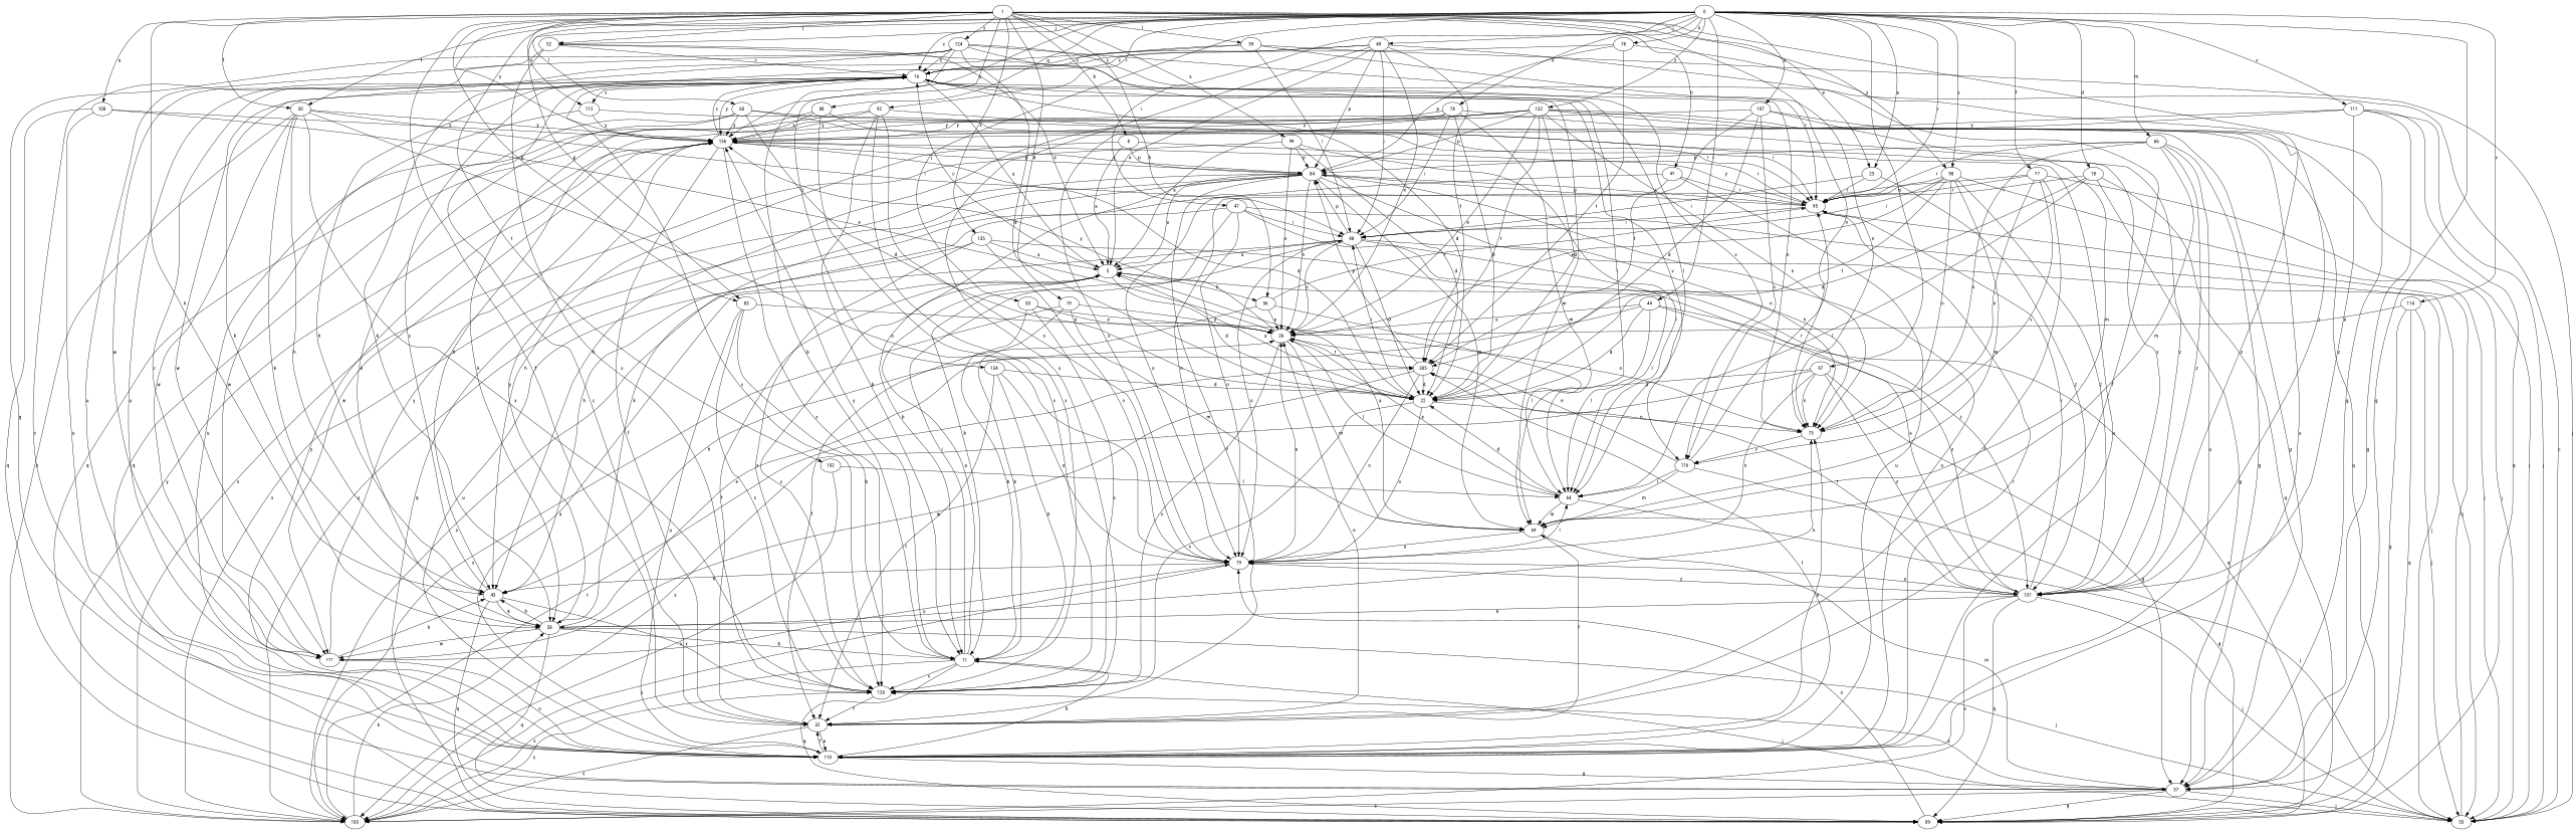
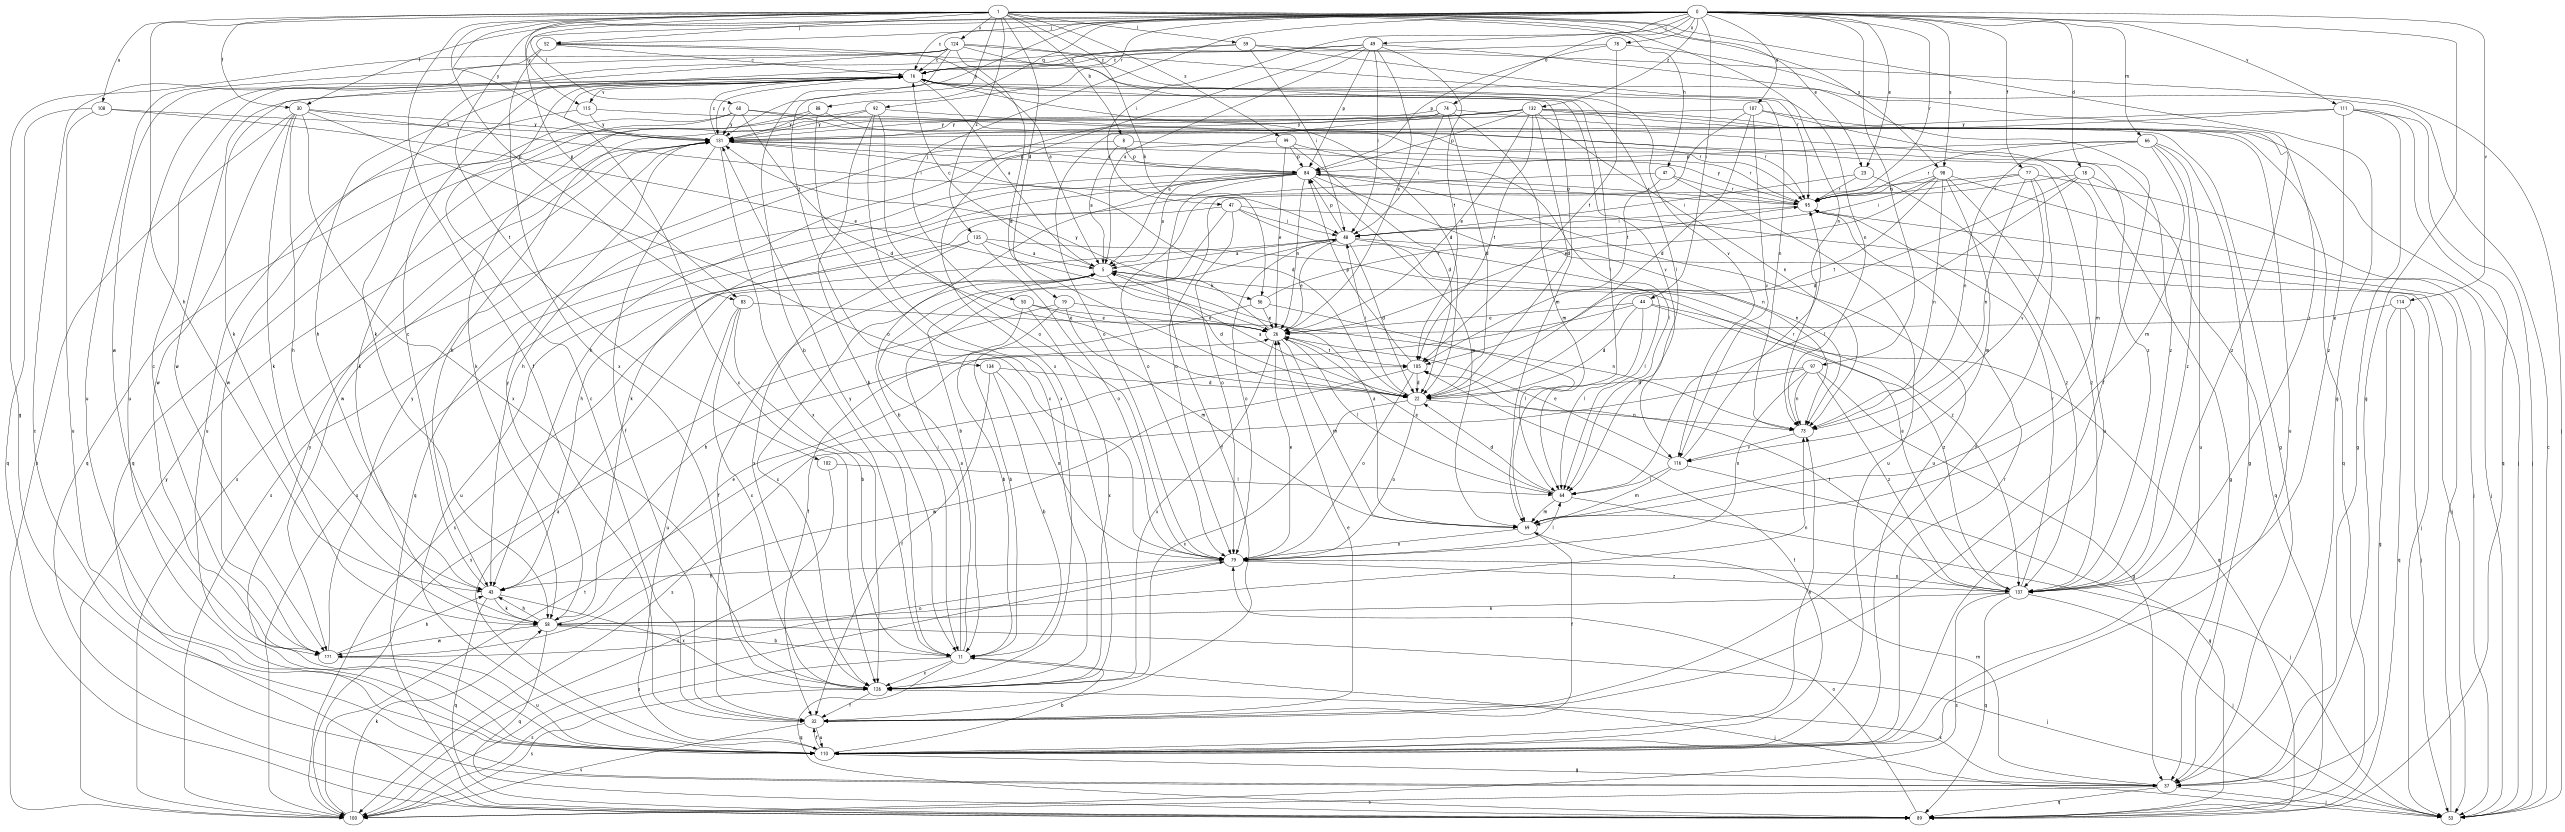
  strict digraph {
    fontname="Roboto Condensed"
    node [fontname="Roboto Condensed"]
    edge [fontname="Roboto Condensed"]
    0
    16
    18
    23
    27
    30
    37
    44
    47
    49
    50
    52
    66
    n14 [label=74]
    78
    83
    88
    92
    95
    97
    98
    102
    107
    111
    114
-   131 [label=136]
+   131
    132
    43
    73
    115
    5
    22
    126
    69
    116
    121
    89
    64
    48
    137
    32
    53
    79
    100
    58
    26
    11
    84
-   105 [label=305]
+   105
    110
    1
    8
    19
    42
    56
    59
    60
    99
    108
    124
    134
    135
    0 -> 16 [label=c]
    0 -> 18 [label=d]
    0 -> 23 [label=e]
    0 -> 27 [label=f]
    0 -> 30 [label=f]
    0 -> 37 [label=g]
    0 -> 44 [label=i]
    0 -> 47 [label=i]
    0 -> 49 [label=j]
    0 -> 50 [label=j]
    0 -> 52 [label=j]
    0 -> 66 [label=m]
    0 -> n14 [label=o]
    0 -> 78 [label=o]
    0 -> 83 [label=p]
    0 -> 88 [label=q]
    0 -> 92 [label=r]
    0 -> 95 [label=r]
    0 -> 97 [label=s]
    0 -> 98 [label=s]
    0 -> 102 [label=t]
    0 -> 107 [label=u]
    0 -> 111 [label=v]
    0 -> 114 [label=v]
    0 -> 131 [label=y]
    0 -> 132 [label=z]
    16 -> 131 [label=y]
    16 -> 43 [label=h]
    16 -> 73 [label=n]
    16 -> 115 [label=v]
    16 -> 5 [label=a]
    16 -> 22 [label=d]
    16 -> 126 [label=x]
    16 -> 69 [label=m]
    16 -> 116 [label=v]
    16 -> 121 [label=w]
    18 -> 37 [label=g]
    18 -> 95 [label=r]
    18 -> 22 [label=d]
    18 -> 89 [label=q]
    18 -> 64 [label=l]
    23 -> 95 [label=r]
    23 -> 48 [label=i]
    23 -> 137 [label=z]
    27 -> 95 [label=r]
    27 -> 73 [label=n]
    27 -> 116 [label=v]
    27 -> 32 [label=f]
    27 -> 53 [label=j]
    27 -> 79 [label=o]
    30 -> 131 [label=y]
    30 -> 43 [label=h]
    30 -> 126 [label=x]
    30 -> 121 [label=w]
    30 -> 48 [label=i]
    30 -> 79 [label=o]
    30 -> 100 [label=s]
    30 -> 58 [label=k]
    37 -> 16 [label=c]
    37 -> 126 [label=x]
    37 -> 69 [label=m]
    37 -> 89 [label=q]
    37 -> 53 [label=j]
    37 -> 100 [label=s]
    44 -> 43 [label=h]
    44 -> 22 [label=d]
    44 -> 89 [label=q]
    44 -> 64 [label=l]
    44 -> 137 [label=z]
    44 -> 26 [label=e]
    47 -> 43 [label=h]
    47 -> 73 [label=n]
    47 -> 48 [label=i]
    47 -> 53 [label=j]
    47 -> 79 [label=o]
    47 -> 11 [label=b]
    49 -> 16 [label=c]
    49 -> 5 [label=a]
    49 -> 126 [label=x]
    49 -> 48 [label=i]
    49 -> 32 [label=f]
    49 -> 58 [label=k]
    49 -> 26 [label=e]
    49 -> 84 [label=p]
    49 -> 105 [label=t]
    50 -> 73 [label=n]
    50 -> 126 [label=x]
    50 -> 26 [label=e]
    50 -> 11 [label=b]
    52 -> 16 [label=c]
    52 -> 5 [label=a]
    52 -> 126 [label=x]
    52 -> 64 [label=l]
    52 -> 110 [label=u]
    66 -> 37 [label=g]
    66 -> 95 [label=r]
    66 -> 73 [label=n]
    66 -> 69 [label=m]
    66 -> 137 [label=z]
    66 -> 84 [label=p]
    66 -> 110 [label=u]
    n14 -> 37 [label=g]
    n14 -> 131 [label=y]
    n14 -> 43 [label=h]
    n14 -> 22 [label=d]
    n14 -> 69 [label=m]
    n14 -> 89 [label=q]
    n14 -> 48 [label=i]
    78 -> 16 [label=c]
    78 -> 137 [label=z]
    78 -> 84 [label=p]
    78 -> 105 [label=t]
    83 -> 126 [label=x]
    83 -> 26 [label=e]
    83 -> 11 [label=b]
    83 -> 110 [label=u]
    88 -> 95 [label=r]
    88 -> 131 [label=y]
    88 -> 126 [label=x]
    88 -> 58 [label=k]
    92 -> 131 [label=y]
    92 -> 126 [label=x]
    92 -> 89 [label=q]
    92 -> 79 [label=o]
    92 -> 11 [label=b]
    92 -> 110 [label=u]
    95 -> 131 [label=y]
    95 -> 48 [label=i]
    95 -> 84 [label=p]
    97 -> 37 [label=g]
    97 -> 73 [label=n]
    97 -> 22 [label=d]
    97 -> 137 [label=z]
    97 -> 79 [label=o]
    97 -> 100 [label=s]
    98 -> 95 [label=r]
    98 -> 73 [label=n]
    98 -> 69 [label=m]
    98 -> 48 [label=i]
    98 -> 137 [label=z]
    98 -> 53 [label=j]
    98 -> 26 [label=e]
    98 -> 105 [label=t]
    102 -> 64 [label=l]
    102 -> 100 [label=s]
    107 -> 131 [label=y]
    107 -> 22 [label=d]
    107 -> 69 [label=m]
    107 -> 116 [label=v]
    107 -> 137 [label=z]
    107 -> 105 [label=t]
    111 -> 37 [label=g]
    111 -> 131 [label=y]
    111 -> 89 [label=q]
    111 -> 137 [label=z]
    111 -> 53 [label=j]
    111 -> 79 [label=o]
    114 -> 37 [label=g]
    114 -> 89 [label=q]
    114 -> 53 [label=j]
    114 -> 26 [label=e]
    131 -> 16 [label=c]
    131 -> 22 [label=d]
    131 -> 126 [label=x]
    131 -> 121 [label=w]
    131 -> 32 [label=f]
    131 -> 84 [label=p]
    132 -> 131 [label=y]
    132 -> 43 [label=h]
    132 -> 73 [label=n]
    132 -> 5 [label=a]
    132 -> 22 [label=d]
    132 -> 89 [label=q]
    132 -> 53 [label=j]
    132 -> 26 [label=e]
    132 -> 84 [label=p]
    132 -> 105 [label=t]
    132 -> 110 [label=u]
    43 -> 16 [label=c]
    43 -> 126 [label=x]
    43 -> 89 [label=q]
    43 -> 58 [label=k]
    73 -> 116 [label=v]
    115 -> 131 [label=y]
    115 -> 121 [label=w]
    115 -> 137 [label=z]
    5 -> 16 [label=c]
    5 -> 22 [label=d]
    5 -> 126 [label=x]
    5 -> 32 [label=f]
    5 -> 56 [label=k]
    22 -> 73 [label=n]
    22 -> 5 [label=a]
    22 -> 126 [label=x]
    22 -> 48 [label=i]
    22 -> 79 [label=o]
    126 -> 32 [label=f]
    126 -> 100 [label=s]
    69 -> 5 [label=a]
    69 -> 32 [label=f]
    69 -> 79 [label=o]
    116 -> 95 [label=r]
    116 -> 69 [label=m]
    116 -> 89 [label=q]
    116 -> 64 [label=l]
    116 -> 26 [label=e]
    121 -> 16 [label=c]
    121 -> 131 [label=y]
    121 -> 43 [label=h]
    121 -> 79 [label=o]
    121 -> 110 [label=u]
    89 -> 79 [label=o]
    64 -> 22 [label=d]
    64 -> 69 [label=m]
    64 -> 53 [label=j]
    64 -> 26 [label=e]
    48 -> 5 [label=a]
    48 -> 22 [label=d]
    48 -> 64 [label=l]
    48 -> 53 [label=j]
    48 -> 79 [label=o]
    48 -> 100 [label=s]
    48 -> 26 [label=e]
    48 -> 84 [label=p]
    137 -> 95 [label=r]
    137 -> 5 [label=a]
    137 -> 89 [label=q]
    137 -> 53 [label=j]
    137 -> 79 [label=o]
    137 -> 100 [label=s]
    137 -> 58 [label=k]
    137 -> 105 [label=t]
    32 -> 16 [label=c]
    32 -> 100 [label=s]
    32 -> 26 [label=e]
    32 -> 110 [label=u]
    53 -> 16 [label=c]
    53 -> 95 [label=r]
    79 -> 43 [label=h]
    79 -> 64 [label=l]
    79 -> 137 [label=z]
    79 -> 100 [label=s]
    79 -> 26 [label=e]
    100 -> 131 [label=y]
    100 -> 58 [label=k]
    100 -> 105 [label=t]
    58 -> 131 [label=y]
    58 -> 43 [label=h]
    58 -> 73 [label=n]
    58 -> 121 [label=w]
    58 -> 89 [label=q]
    58 -> 53 [label=j]
    58 -> 26 [label=e]
    58 -> 11 [label=b]
    26 -> 131 [label=y]
    26 -> 126 [label=x]
    26 -> 69 [label=m]
    26 -> 64 [label=l]
    26 -> 105 [label=t]
    11 -> 131 [label=y]
    11 -> 5 [label=a]
    11 -> 126 [label=x]
    11 -> 89 [label=q]
    11 -> 48 [label=i]
    11 -> 53 [label=j]
    11 -> 100 [label=s]
    84 -> 95 [label=r]
    84 -> 131 [label=y]
    84 -> 73 [label=n]
    84 -> 5 [label=a]
    84 -> 69 [label=m]
    84 -> 89 [label=q]
    84 -> 32 [label=f]
    84 -> 100 [label=s]
    84 -> 58 [label=k]
    84 -> 26 [label=n]
    84 -> 11 [label=b]
    84 -> 110 [label=u]
    105 -> 22 [label=d]
    105 -> 121 [label=w]
    105 -> 79 [label=o]
    105 -> 84 [label=p]
    110 -> 37 [label=g]
    110 -> 95 [label=r]
    110 -> 131 [label=y]
    110 -> 73 [label=n]
    110 -> 5 [label=a]
    110 -> 32 [label=f]
    110 -> 11 [label=b]
    110 -> 105 [label=t]
    1 -> 23 [label=e]
    1 -> 30 [label=f]
    1 -> 37 [label=g]
    1 -> 52 [label=j]
    1 -> 83 [label=p]
    1 -> 98 [label=s]
    1 -> 131 [label=y]
    1 -> 43 [label=h]
    1 -> 73 [label=n]
    1 -> 115 [label=v]
    1 -> 32 [label=f]
    1 -> 8 [label=b]
    1 -> 19 [label=d]
    1 -> 42 [label=h]
    1 -> 56 [label=k]
    1 -> 59 [label=l]
    1 -> 60 [label=l]
    1 -> 99 [label=s]
    1 -> 108 [label=u]
    1 -> 124 [label=x]
    1 -> 134 [label=z]
    1 -> 135 [label=z]
    8 -> 95 [label=r]
    8 -> 43 [label=h]
    8 -> 5 [label=a]
    8 -> 84 [label=p]
    19 -> 69 [label=m]
    19 -> 100 [label=s]
    19 -> 26 [label=e]
    19 -> 11 [label=b]
    42 -> 95 [label=r]
    42 -> 79 [label=o]
    42 -> 100 [label=s]
    42 -> 110 [label=u]
    56 -> 95 [label=r]
    56 -> 64 [label=l]
    56 -> 32 [label=f]
    56 -> 26 [label=e]
    59 -> 16 [label=c]
    59 -> 73 [label=n]
    59 -> 48 [label=i]
    59 -> 53 [label=j]
    59 -> 110 [label=u]
    60 -> 95 [label=r]
    60 -> 131 [label=y]
    60 -> 22 [label=d]
    60 -> 137 [label=z]
    60 -> 58 [label=k]
    60 -> 110 [label=u]
    99 -> 22 [label=d]
    99 -> 64 [label=l]
    99 -> 100 [label=s]
    99 -> 26 [label=e]
    99 -> 84 [label=p]
    108 -> 131 [label=y]
    108 -> 89 [label=q]
    108 -> 26 [label=e]
    108 -> 110 [label=u]
    124 -> 16 [label=c]
    124 -> 37 [label=g]
    124 -> 95 [label=r]
    124 -> 22 [label=d]
    124 -> 116 [label=v]
    124 -> 121 [label=w]
    124 -> 64 [label=l]
    124 -> 58 [label=k]
    124 -> 11 [label=b]
    134 -> 22 [label=d]
    134 -> 32 [label=f]
    134 -> 79 [label=o]
    134 -> 11 [label=b]
    135 -> 5 [label=a]
    135 -> 126 [label=x]
    135 -> 137 [label=z]
    135 -> 79 [label=o]
    135 -> 110 [label=u]
  }
